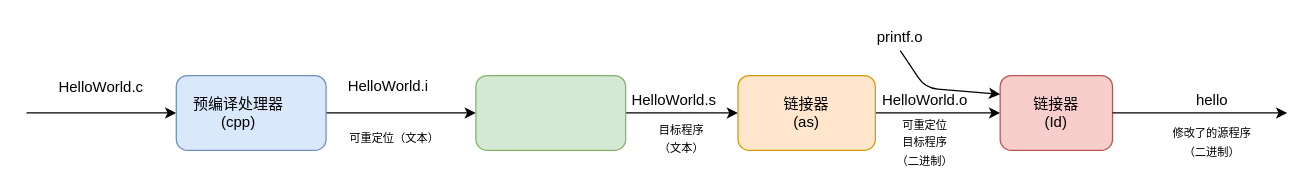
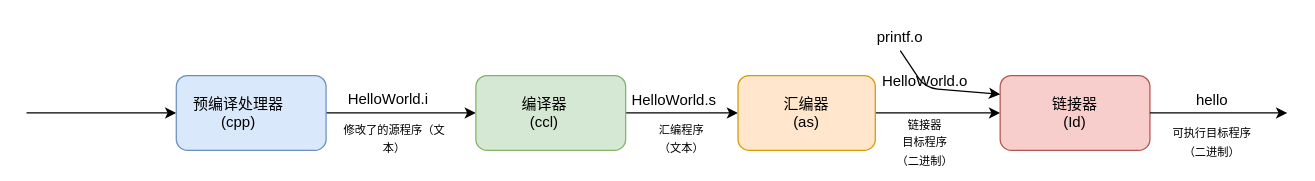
  <mxCell id="0" />
  <mxCell id="1" parent="0" />
  <mxCell id="2" value="" style="edgeStyle=orthogonalEdgeStyle;rounded=0;orthogonalLoop=1;jettySize=auto;html=1;" edge="1" parent="1" source="11" target="16"><mxGeometry relative="1" as="geometry" /></mxCell>
  <mxCell id="3" value="" style="edgeStyle=orthogonalEdgeStyle;rounded=0;orthogonalLoop=1;jettySize=auto;html=1;" edge="1" parent="1" source="16" target="5"><mxGeometry relative="1" as="geometry" /></mxCell>
  <mxCell id="4" value="" style="edgeStyle=orthogonalEdgeStyle;rounded=0;orthogonalLoop=1;jettySize=auto;html=1;" edge="1" parent="1" source="5" target="6"><mxGeometry relative="1" as="geometry" /></mxCell>
  <mxCell id="5" value="" style="rounded=1;whiteSpace=wrap;html=1;fillColor=#ffe6cc;strokeColor=#d79b00;" vertex="1" parent="1"><mxGeometry x="590" y="60" width="110" height="60" as="geometry" /></mxCell>
- <mxCell id="6" value="链接器&lt;br&gt;(Id)" style="rounded=1;whiteSpace=wrap;html=1;fillColor=#f8cecc;strokeColor=#b85450;" vertex="1" parent="1"><mxGeometry x="800" y="60" width="90" height="60" as="geometry" /></mxCell>
+ <mxCell id="6" value="链接器&lt;br&gt;(Id)" style="rounded=1;whiteSpace=wrap;html=1;fillColor=#f8cecc;strokeColor=#b85450;" vertex="1" parent="1"><mxGeometry x="800" y="60" width="120" height="60" as="geometry" /></mxCell>
  <mxCell id="7" value="" style="endArrow=classic;html=1;entryX=0;entryY=0.5;entryDx=0;entryDy=0;" edge="1" parent="1" target="11"><mxGeometry width="50" height="50" relative="1" as="geometry"><mxPoint x="20" y="90" as="sourcePoint" /><mxPoint x="60" y="90" as="targetPoint" /></mxGeometry></mxCell>
  <mxCell id="8" value="" style="endArrow=classic;html=1;exitX=1;exitY=0.5;exitDx=0;exitDy=0;" edge="1" parent="1" source="6"><mxGeometry width="50" height="50" relative="1" as="geometry"><mxPoint x="970" y="120" as="sourcePoint" /><mxPoint x="1030" y="90" as="targetPoint" /></mxGeometry></mxCell>
- <mxCell id="9" value="HelloWorld.c" style="text;html=1;strokeColor=none;fillColor=none;align=center;verticalAlign=middle;whiteSpace=wrap;rounded=0;" vertex="1" parent="1"><mxGeometry x="50" y="60" width="60" height="20" as="geometry" /></mxCell>
  <mxCell id="10" value="" style="group;" vertex="1" connectable="0" parent="1"><mxGeometry x="140" y="60" width="120" height="60" as="geometry" /></mxCell>
  <mxCell id="11" value="" style="rounded=1;whiteSpace=wrap;html=1;fillColor=#dae8fc;strokeColor=#6c8ebf;" vertex="1" parent="10"><mxGeometry width="120" height="60" as="geometry" /></mxCell>
  <mxCell id="12" value="预编译处理器&lt;br&gt;(cpp)" style="text;html=1;strokeColor=none;fillColor=none;align=center;verticalAlign=middle;whiteSpace=wrap;rounded=0;" vertex="1" parent="10"><mxGeometry x="5" y="20" width="90" height="20" as="geometry" /></mxCell>
- <mxCell id="13" value="HelloWorld.i" style="text;html=1;strokeColor=none;fillColor=none;align=center;verticalAlign=middle;whiteSpace=wrap;rounded=0;" vertex="1" parent="1"><mxGeometry x="270" y="59" width="80" height="20" as="geometry" /></mxCell>
- <mxCell id="14" value="&lt;font style=&quot;font-size: 9px&quot;&gt;可重定位（文本）&lt;/font&gt;" style="text;html=1;strokeColor=none;fillColor=none;align=center;verticalAlign=middle;whiteSpace=wrap;rounded=0;" vertex="1" parent="1"><mxGeometry x="270" y="100" width="90" height="20" as="geometry" /></mxCell>
+ <mxCell id="13" value="HelloWorld.i" style="text;html=1;strokeColor=none;fillColor=none;align=center;verticalAlign=middle;whiteSpace=wrap;rounded=0;" vertex="1" parent="1"><mxGeometry x="270" y="69" width="80" height="20" as="geometry" /></mxCell>
+ <mxCell id="14" value="&lt;font style=&quot;font-size: 9px&quot;&gt;修改了的源程序（文本）&lt;/font&gt;" style="text;html=1;strokeColor=none;fillColor=none;align=center;verticalAlign=middle;whiteSpace=wrap;rounded=0;" vertex="1" parent="1"><mxGeometry x="270" y="100" width="90" height="20" as="geometry" /></mxCell>
  <mxCell id="15" value="" style="group" vertex="1" connectable="0" parent="1"><mxGeometry x="380" y="60" width="120" height="60" as="geometry" /></mxCell>
  <mxCell id="16" value="" style="rounded=1;whiteSpace=wrap;html=1;fillColor=#d5e8d4;strokeColor=#82b366;" vertex="1" parent="15"><mxGeometry width="120" height="60" as="geometry" /></mxCell>
+ <mxCell id="17" value="编译器&lt;br&gt;(ccl)" style="text;html=1;strokeColor=none;fillColor=none;align=center;verticalAlign=middle;whiteSpace=wrap;rounded=0;" vertex="1" parent="15"><mxGeometry x="10" y="20" width="90" height="20" as="geometry" /></mxCell>
  <mxCell id="18" value="HelloWorld.s" style="text;html=1;strokeColor=none;fillColor=none;align=center;verticalAlign=middle;whiteSpace=wrap;rounded=0;" vertex="1" parent="1"><mxGeometry x="519" y="70" width="40" height="20" as="geometry" /></mxCell>
- <mxCell id="19" value="&lt;font style=&quot;font-size: 9px&quot;&gt;目标程序&lt;br&gt;（文本）&lt;/font&gt;" style="text;html=1;strokeColor=none;fillColor=none;align=center;verticalAlign=middle;whiteSpace=wrap;rounded=0;" vertex="1" parent="1"><mxGeometry x="500" y="100" width="90" height="20" as="geometry" /></mxCell>
- <mxCell id="20" value="链接器&lt;br&gt;(as)" style="text;html=1;strokeColor=none;fillColor=none;align=center;verticalAlign=middle;whiteSpace=wrap;rounded=0;" vertex="1" parent="1"><mxGeometry x="625" y="80" width="40" height="20" as="geometry" /></mxCell>
- <mxCell id="21" value="HelloWorld.o" style="text;html=1;strokeColor=none;fillColor=none;align=center;verticalAlign=middle;whiteSpace=wrap;rounded=0;" vertex="1" parent="1"><mxGeometry x="720" y="70" width="40" height="20" as="geometry" /></mxCell>
- <mxCell id="22" value="&lt;font style=&quot;font-size: 9px&quot;&gt;可重定位&lt;br&gt;目标程序&lt;br&gt;（二进制）&lt;/font&gt;" style="text;html=1;strokeColor=none;fillColor=none;align=center;verticalAlign=middle;whiteSpace=wrap;rounded=0;" vertex="1" parent="1"><mxGeometry x="695" y="103" width="90" height="20" as="geometry" /></mxCell>
+ <mxCell id="19" value="&lt;font style=&quot;font-size: 9px&quot;&gt;汇编程序&lt;br&gt;（文本）&lt;/font&gt;" style="text;html=1;strokeColor=none;fillColor=none;align=center;verticalAlign=middle;whiteSpace=wrap;rounded=0;" vertex="1" parent="1"><mxGeometry x="500" y="100" width="90" height="20" as="geometry" /></mxCell>
+ <mxCell id="20" value="汇编器&lt;br&gt;(as)" style="text;html=1;strokeColor=none;fillColor=none;align=center;verticalAlign=middle;whiteSpace=wrap;rounded=0;" vertex="1" parent="1"><mxGeometry x="625" y="80" width="40" height="20" as="geometry" /></mxCell>
+ <mxCell id="21" value="HelloWorld.o" style="text;html=1;strokeColor=none;fillColor=none;align=center;verticalAlign=middle;whiteSpace=wrap;rounded=0;" vertex="1" parent="1"><mxGeometry x="720" y="55" width="40" height="20" as="geometry" /></mxCell>
+ <mxCell id="22" value="&lt;font style=&quot;font-size: 9px&quot;&gt;链接器&lt;br&gt;目标程序&lt;br&gt;（二进制）&lt;/font&gt;" style="text;html=1;strokeColor=none;fillColor=none;align=center;verticalAlign=middle;whiteSpace=wrap;rounded=0;" vertex="1" parent="1"><mxGeometry x="695" y="103" width="90" height="20" as="geometry" /></mxCell>
  <mxCell id="23" value="" style="endArrow=classic;html=1;entryX=0;entryY=0.25;entryDx=0;entryDy=0;" edge="1" parent="1" target="6"><mxGeometry width="50" height="50" relative="1" as="geometry"><mxPoint x="720" y="40" as="sourcePoint" /><mxPoint x="690" y="-50" as="targetPoint" /><Array as="points"><mxPoint x="740" y="70" /></Array></mxGeometry></mxCell>
  <mxCell id="24" value="printf.o" style="text;html=1;strokeColor=none;fillColor=none;align=center;verticalAlign=middle;whiteSpace=wrap;rounded=0;" vertex="1" parent="1"><mxGeometry x="700" y="20" width="40" height="20" as="geometry" /></mxCell>
  <mxCell id="25" value="hello" style="text;html=1;strokeColor=none;fillColor=none;align=center;verticalAlign=middle;whiteSpace=wrap;rounded=0;" vertex="1" parent="1"><mxGeometry x="950" y="70" width="40" height="20" as="geometry" /></mxCell>
- <mxCell id="26" value="&lt;font style=&quot;font-size: 9px&quot;&gt;修改了的源程序&lt;br&gt;（二进制）&lt;/font&gt;" style="text;html=1;strokeColor=none;fillColor=none;align=center;verticalAlign=middle;whiteSpace=wrap;rounded=0;" vertex="1" parent="1"><mxGeometry x="925" y="103" width="90" height="20" as="geometry" /></mxCell>
+ <mxCell id="26" value="&lt;font style=&quot;font-size: 9px&quot;&gt;可执行目标程序&lt;br&gt;（二进制）&lt;/font&gt;" style="text;html=1;strokeColor=none;fillColor=none;align=center;verticalAlign=middle;whiteSpace=wrap;rounded=0;" vertex="1" parent="1"><mxGeometry x="925" y="103" width="90" height="20" as="geometry" /></mxCell>
